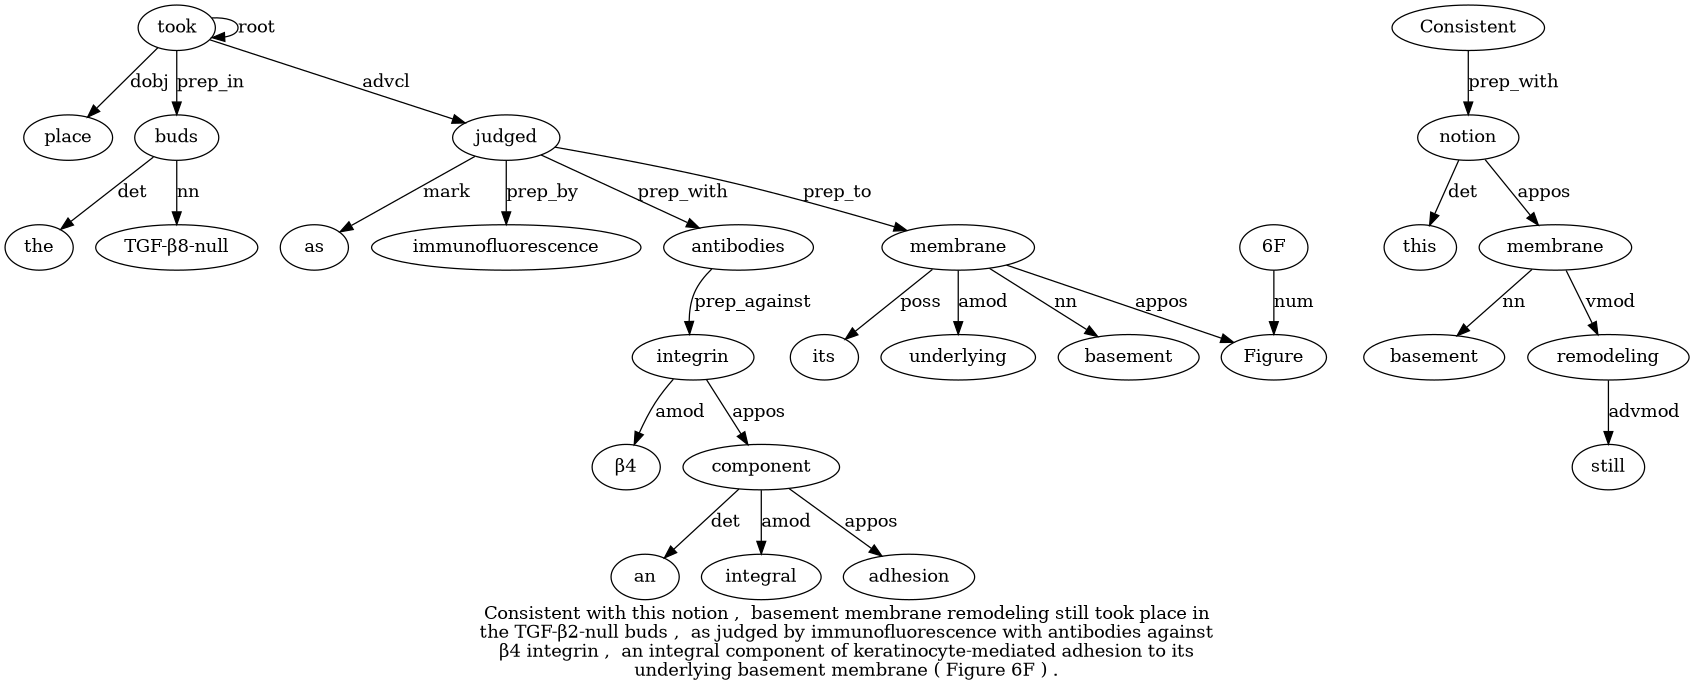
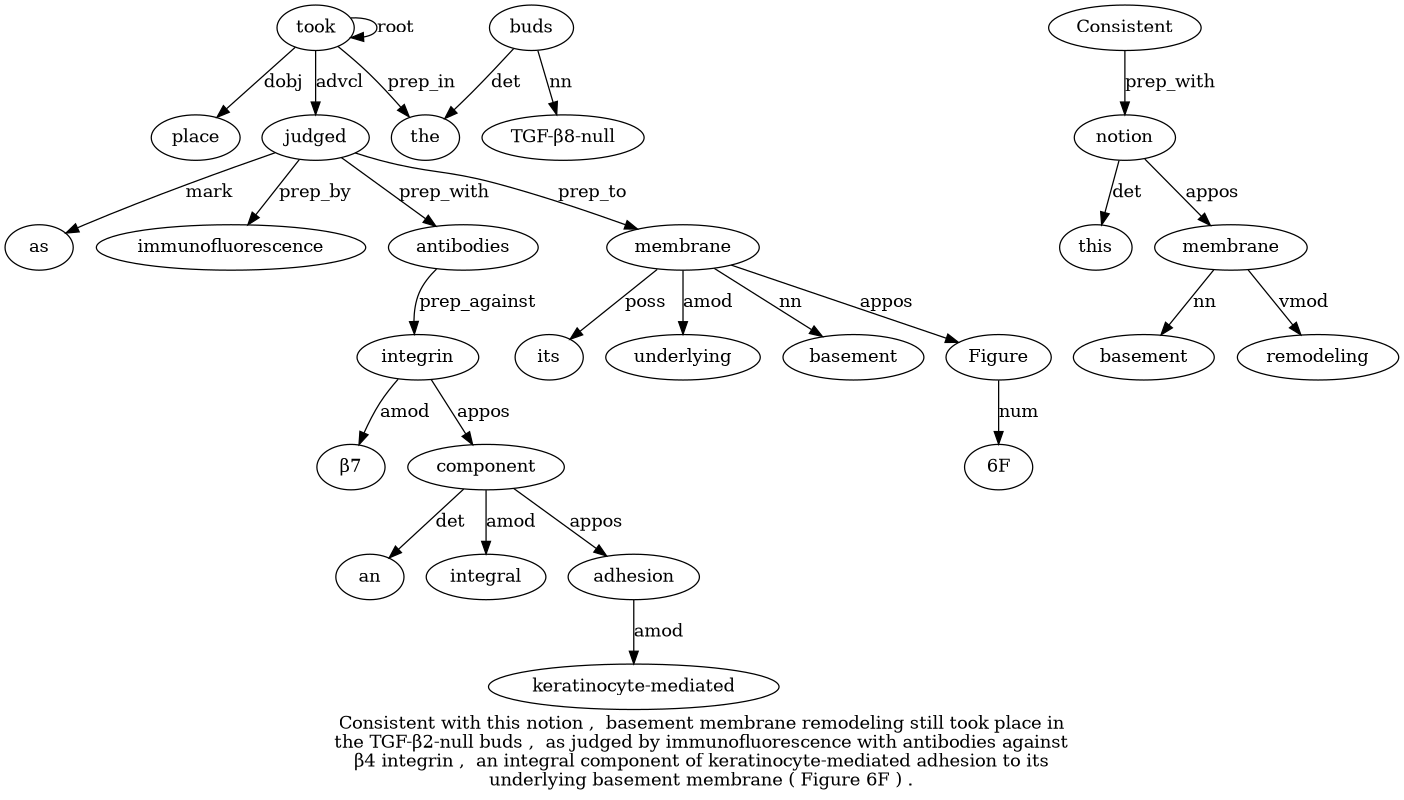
  digraph {
    label="Consistent with this notion ,  basement membrane remodeling still took place in\nthe TGF-β2-null buds ,  as judged by immunofluorescence with antibodies against\nβ4 integrin ,  an integral component of keratinocyte-mediated adhesion to its\nunderlying basement membrane ( Figure 6F ) ."
    node [fillcolor=white style=filled]
    n1 [label=took]
    n2 [label=place]
    n3 [label=buds]
    n4 [label=judged]
    n5 [label=Consistent]
    n6 [label=notion]
    n7 [label=the]
    n8 [label="TGF-β8-null"]
    n9 [label=as]
    n10 [label=immunofluorescence]
    n11 [label=antibodies]
    n12 [label=membrane]
    n13 [label=this]
    n14 [label=membrane]
    n15 [label=basement]
    n16 [label=remodeling]
-   n17 [label=still]
    n18 [label=integrin]
    n19 [label=its]
    n20 [label=underlying]
    n21 [label=basement]
    n22 [label=Figure]
-   n23 [label="β4"]
+   n23 [label="β7"]
    n24 [label=component]
    n25 [label=an]
    n26 [label=integral]
    n27 [label=adhesion]
+   n28 [label="keratinocyte-mediated"]
    n29 [label="6F"]
    n1 -> n1 [label=root]
    n1 -> n2 [label=dobj]
-   n1 -> n3 [label=prep_in]
+   n1 -> n7 [label=prep_in]
    n1 -> n4 [label=advcl]
    n3 -> n7 [label=det]
    n3 -> n8 [label=nn]
    n4 -> n9 [label=mark]
    n4 -> n10 [label=prep_by]
    n4 -> n11 [label=prep_with]
    n4 -> n12 [label=prep_to]
    n5 -> n6 [label=prep_with]
    n6 -> n13 [label=det]
    n6 -> n14 [label=appos]
    n11 -> n18 [label=prep_against]
    n12 -> n19 [label=poss]
    n12 -> n20 [label=amod]
    n12 -> n21 [label=nn]
    n12 -> n22 [label=appos]
    n14 -> n15 [label=nn]
    n14 -> n16 [label=vmod]
-   n16 -> n17 [label=advmod]
    n18 -> n23 [label=amod]
    n18 -> n24 [label=appos]
-   n29 -> n22 [label=num]
+   n22 -> n29 [label=num]
    n24 -> n25 [label=det]
    n24 -> n26 [label=amod]
    n24 -> n27 [label=appos]
+   n27 -> n28 [label=amod]
  }
